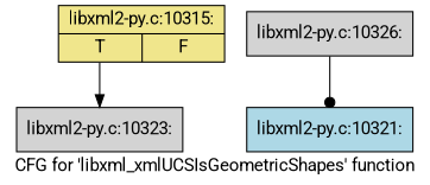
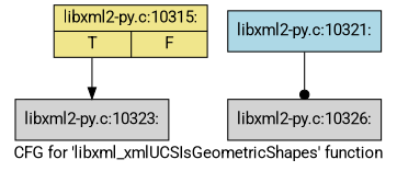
  digraph {
    fontname=Roboto
    label="CFG for 'libxml_xmlUCSIsGeometricShapes' function"
    node [fillcolor=lightgrey fontname=Roboto shape=record style=filled]
    edge [fontname=Roboto style=solid]
    n1 [fillcolor=khaki label="{libxml2-py.c:10315:|{<s0>T|<s1>F}}"]
    n2 [label="{libxml2-py.c:10323:}"]
    n3 [fillcolor=lightblue label="{libxml2-py.c:10321:}"]
    n4 [label="{libxml2-py.c:10326:}"]
    n1 -> n2 [arrowhead=normal tailport=s0]
-   n4 -> n3 [arrowhead=dot]
+   n3 -> n4 [arrowhead=dot]
  }
